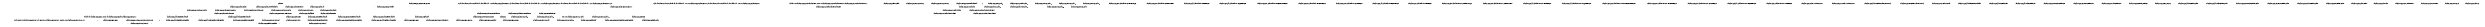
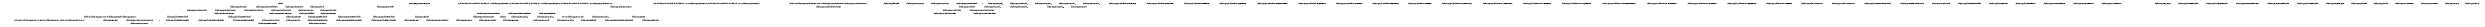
  digraph {
    node [line=-1 sourcePath="d:\github\liveactive\smartanalyzer\logging\nginxlogfieldfilters.h"]
    n1 [label="std::pair<unsigned int,struct SmartAnalyzer::Logging::TimeStruct64>::pair<unsigned int,struct SmartAnalyzer::Logging::TimeStruct64><unsigned int &,struct SmartAnalyzer::Logging::TimeStruct64 const &,void>" line=144 sourcePath="c:\program files (x86)\microsoft visual studio 14.0\vc\include\utility"]
    n2 [label="SmartAnalyzer::Logging::TimeStruct64::TimeStruct64" sourcePath=""]
    n3 [label="std::pair<class std::basic_string<char,struct std::char_traits<char>,class std::allocator<char> >,struct SmartAnalyzer::Logging::LogScanner::RegexStruct>::pair<class std::basic_string<char,struct std::char_traits<char>,class std::allocator<char> >,struct SmartAnalyzer::Logging::LogScanner::RegexStruct><class std::basic_string<char,struct std::char_traits<char>,class std::allocator<char> > &,struct SmartAnalyzer::Logging::LogScanner::RegexStruct &,void>" line=144 sourcePath="c:\program files (x86)\microsoft visual studio 14.0\vc\include\utility"]
    n4 [label="SmartAnalyzer::Logging::LogScanner::RegexStruct::RegexStruct" line=48 sourcePath="d:\github\liveactive\smartanalyzer\logging\include\logscanner.h"]
    2 [comments="bad parsing." line=828 sourcePath="c:\program files (x86)\microsoft visual studio 14.0\vc\include\tuple"]
    n6 [label="std::allocator<struct SmartAnalyzer::Logging::LogSourceTracer::TraceSubResult>::construct<struct SmartAnalyzer::Logging::LogSourceTracer::TraceSubResult,struct SmartAnalyzer::Logging::LogSourceTracer::TraceSubResult const &>" line=653 sourcePath="c:\program files (x86)\microsoft visual studio 14.0\vc\include\xmemory0"]
    n7 [label="SmartAnalyzer::Logging::LogSourceTracer::TraceSubResult::TraceSubResult" line=30 sourcePath="d:\github\liveactive\smartanalyzer\logging\include\logsourcetracer.h"]
    n8 [label="std::allocator<class SmartAnalyzer::Logging::LogEntry>::construct<class SmartAnalyzer::Logging::LogEntry,class SmartAnalyzer::Logging::LogEntry const &>" line=653 sourcePath="c:\program files (x86)\microsoft visual studio 14.0\vc\include\xmemory0"]
    n9 [label="SmartAnalyzer::Logging::LogEntry::LogEntry" line=33 sourcePath="d:\github\liveactive\smartanalyzer\logging\include\logentry.h"]
    n10 [label="std::pair<class std::basic_string<char,struct std::char_traits<char>,class std::allocator<char> > const ,struct SmartAnalyzer::Logging::LogScanner::RegexStruct>::pair<class std::basic_string<char,struct std::char_traits<char>,class std::allocator<char> > const ,struct SmartAnalyzer::Logging::LogScanner::RegexStruct>" line=251 sourcePath="d:\github\liveactive\smartanalyzer\logging\logscanner.cpp"]
    n11 [label="SmartAnalyzer::Logging::ILogFieldFilter::ILogFieldFilter" line=27 sourcePath="d:\github\liveactive\smartanalyzer\logging\ilogfieldfilter.h"]
    n12 [label="SmartAnalyzer::Logging::ILogResultProcessor::ILogResultProcessor" line=14 sourcePath="d:\github\liveactive\smartanalyzer\logging\include\ilogresultprocessor.h"]
    n13 [label="SmartAnalyzer::Logging::Java::LevelLogFieldFilter::LevelLogFieldFilter" line=78 sourcePath="d:\github\liveactive\smartanalyzer\logging\javalogfieldfilters.h"]
    n14 [label="SmartAnalyzer::NPPLogging::ModuleLogDocument::LineStructInfo::LineStructInfo" line=30 sourcePath="d:\github\liveactive\smartanalyzer\nppplugindemo\modulelogdocument.h"]
    10 [comments="bad parsing." line=20 sourcePath="d:\github\liveactive\smartanalyzer\logging\include\logentry.h"]
    n16 [label="SmartAnalyzer::Logging::LogEntry::LogEntry" line=12 sourcePath="d:\github\liveactive\smartanalyzer\logging\include\logentry.h"]
    n17 [label="SmartAnalyzer::Logging::LogFilter::LogFilter" line=27 sourcePath="d:\github\liveactive\smartanalyzer\logging\logfilter.h"]
    n18 [label="SmartAnalyzer::Logging::LogReader::LogReader" sourcePath=""]
    n19 [label="SmartAnalyzer::Logging::LogScanner::LogScanner" line=19 sourcePath="d:\github\liveactive\smartanalyzer\logging\logscanner.cpp"]
    n20 [label="SmartAnalyzer::Logging::LogSourceTracer::LogSourceTracer" line=13 sourcePath="d:\github\liveactive\smartanalyzer\logging\logsourcetracer.cpp"]
    n21 [label="SmartAnalyzer::Logging::LogScanner::RegexStruct::RegexStruct" line=48 sourcePath="d:\github\liveactive\smartanalyzer\logging\include\logscanner.h"]
    n22 [label="SmartAnalyzer::Logging::TraceSourceInfo::TraceSourceInfo" line=17 sourcePath="d:\github\liveactive\smartanalyzer\logging\include\logsourcetracer.h"]
    n23 [label="SmartAnalyzer::Logging::TraceSourceInfo::TraceSourceInfo" line=17 sourcePath="d:\github\liveactive\smartanalyzer\logging\include\logsourcetracer.h"]
    n24 [label="SmartAnalyzer::Logging::LogSorter::LogSorter" line=4 sourcePath="d:\github\liveactive\smartanalyzer\logging\logsorter.cpp"]
    n25 [label="SmartAnalyzer::Logging::LogSourceTracer::LogSourceTracer" line=71 sourcePath="d:\github\liveactive\smartanalyzer\logging\include\logsourcetracer.h"]
    n26 [label="SmartAnalyzer::Logging::Java::MessageLogFieldFilter::MessageLogFieldFilter" line=20 sourcePath="d:\github\liveactive\smartanalyzer\logging\javalogfieldfilters.h"]
    n27 [label="SmartAnalyzer::Logging::Nginx::RemoteAddrLogFieldFilter::RemoteAddrLogFieldFilter" line=86]
    n28 [label="SmartAnalyzer::Logging::Nginx::RequestLogFieldFilter::RequestLogFieldFilter" line=38]
    n29 [label="SmartAnalyzer::Logging::Nginx::StatusLogFieldFilter::StatusLogFieldFilter" line=69]
    n30 [label="SmartAnalyzer::Logging::TimeLogFieldFilter::TimeLogFieldFilter" line=59 sourcePath="d:\github\liveactive\smartanalyzer\logging\ilogfieldfilter.h"]
    n31 [label="SmartAnalyzer::Logging::TimeStruct32::TimeStruct32" line=48 sourcePath="d:\github\liveactive\smartanalyzer\logging\include\timestruct.h"]
    n32 [label="SmartAnalyzer::Logging::TimeStruct32::TimeStruct32" sourcePath=""]
    n33 [label="SmartAnalyzer::Logging::TimeStruct64::TimeStruct64" line=13 sourcePath="d:\github\liveactive\smartanalyzer\logging\include\timestruct.h"]
    n34 [label="SmartAnalyzer::Logging::TimeStruct64::TimeStruct64" sourcePath=""]
    n35 [label="SmartAnalyzer::Logging::LogSourceTracer::TraceResult::TraceResult" line=49 sourcePath="d:\github\liveactive\smartanalyzer\logging\include\logsourcetracer.h"]
    n36 [label="SmartAnalyzer::Logging::LogSourceTracer::TraceResult::TraceResult" line=47 sourcePath="d:\github\liveactive\smartanalyzer\logging\include\logsourcetracer.h"]
    n37 [label="SmartAnalyzer::Logging::LogSourceTracer::TraceSubResult::TraceSubResult" line=29 sourcePath="d:\github\liveactive\smartanalyzer\logging\include\logsourcetracer.h"]
    37 [comments="bad parsing." line=21 sourcePath="d:\github\liveactive\smartanalyzer\logging\include\logentry.h"]
    n39 [label="SmartAnalyzer::Logging::TimeStruct64::operator=" sourcePath=""]
    n40 [label="SmartAnalyzer::Logging::LogEntry::operator=" line=34 sourcePath="d:\github\liveactive\smartanalyzer\logging\include\logentry.h"]
    n41 [label="SmartAnalyzer::Logging::LogSourceTracer::operator=" line=71 sourcePath="d:\github\liveactive\smartanalyzer\logging\include\logsourcetracer.h"]
    n42 [label="SmartAnalyzer::Logging::TraceSourceInfo::operator=" line=17 sourcePath="d:\github\liveactive\smartanalyzer\logging\include\logsourcetracer.h"]
    n43 [label="SmartAnalyzer::Logging::TimeStruct32::operator==" line=63 sourcePath="d:\github\liveactive\smartanalyzer\logging\include\timestruct.h"]
    n44 [label="SmartAnalyzer::Logging::TimeStruct64::operator==" line=23 sourcePath="d:\github\liveactive\smartanalyzer\logging\include\timestruct.h"]
    n45 [label="SmartAnalyzer::Logging::TimeStruct32::operator!=" line=75 sourcePath="d:\github\liveactive\smartanalyzer\logging\include\timestruct.h"]
    n46 [label="SmartAnalyzer::Logging::TimeStruct64::operator!=" line=35 sourcePath="d:\github\liveactive\smartanalyzer\logging\include\timestruct.h"]
    n47 [label="SmartAnalyzer::Logging::Nginx::`dynamic initializer for 'ANY_REQUEST_MESSAGE''" line=19]
    n48 [label="SmartAnalyzer::Logging::Nginx::`dynamic initializer for 'ANY_REQUEST_METHOD''" line=18]
    n49 [label="SmartAnalyzer::Logging::Java::`dynamic initializer for 'LEVEL_FILTER_NAME''" line=13 sourcePath="d:\github\liveactive\smartanalyzer\logging\javalogfieldfilters.h"]
    n50 [label="SmartAnalyzer::Logging::Java::`dynamic initializer for 'MESSAGE_FILTER_NAME''" line=14 sourcePath="d:\github\liveactive\smartanalyzer\logging\javalogfieldfilters.h"]
    n51 [label="SmartAnalyzer::Logging::Nginx::`dynamic initializer for 'REMOTE_ADDRESS_FILTER_NAME''" line=16]
    n52 [label="SmartAnalyzer::Logging::Nginx::`dynamic initializer for 'REQUEST_FILTER_NAME''" line=14]
    n53 [label="SmartAnalyzer::Logging::Nginx::`dynamic initializer for 'STATUS_FILTER_NAME''" line=15]
    n54 [label="SmartAnalyzer::Logging::Java::`dynamic initializer for 'THREAD_FILTER_NAME''" line=15 sourcePath="d:\github\liveactive\smartanalyzer\logging\javalogfieldfilters.h"]
    n55 [label="SmartAnalyzer::Logging::`dynamic initializer for 'TIME_FILTER_NAME''" line=9 sourcePath="d:\github\liveactive\smartanalyzer\logging\ilogfieldfilter.h"]
    n56 [label="SmartAnalyzer::Logging::Nginx::`dynamic atexit destructor for 'ANY_REQUEST_MESSAGE''" line=19]
    n57 [label="SmartAnalyzer::Logging::Nginx::`dynamic atexit destructor for 'ANY_REQUEST_METHOD''" line=18]
    n58 [label="SmartAnalyzer::Logging::Java::`dynamic atexit destructor for 'LEVEL_FILTER_NAME''" line=13 sourcePath="d:\github\liveactive\smartanalyzer\logging\javalogfieldfilters.h"]
    n59 [label="SmartAnalyzer::Logging::Java::`dynamic atexit destructor for 'MESSAGE_FILTER_NAME''" line=14 sourcePath="d:\github\liveactive\smartanalyzer\logging\javalogfieldfilters.h"]
    n60 [label="SmartAnalyzer::Logging::Nginx::`dynamic atexit destructor for 'REMOTE_ADDRESS_FILTER_NAME''" line=16]
    n61 [label="SmartAnalyzer::Logging::Nginx::`dynamic atexit destructor for 'REQUEST_FILTER_NAME''" line=14]
    n62 [label="SmartAnalyzer::Logging::Nginx::`dynamic atexit destructor for 'STATUS_FILTER_NAME''" line=15]
    n63 [label="SmartAnalyzer::Logging::Java::`dynamic atexit destructor for 'THREAD_FILTER_NAME''" line=15 sourcePath="d:\github\liveactive\smartanalyzer\logging\javalogfieldfilters.h"]
    n64 [label="SmartAnalyzer::Logging::`dynamic atexit destructor for 'TIME_FILTER_NAME''" line=9 sourcePath="d:\github\liveactive\smartanalyzer\logging\ilogfieldfilter.h"]
    n65 [label="SmartAnalyzer::Logging::LogScanner::`vector deleting destructor'" line=59 sourcePath="d:\github\liveactive\smartanalyzer\logging\include\logscanner.h"]
    n66 [label="SmartAnalyzer::Logging::LogSourceTracer::`vector deleting destructor'" line=71 sourcePath="d:\github\liveactive\smartanalyzer\logging\include\logsourcetracer.h"]
    n67 [label="SmartAnalyzer::Logging::TimeStruct32::operator<" line=54 sourcePath="d:\github\liveactive\smartanalyzer\logging\include\timestruct.h"]
    n68 [label="SmartAnalyzer::Logging::TimeStruct64::operator<" line=19 sourcePath="d:\github\liveactive\smartanalyzer\logging\include\timestruct.h"]
    n69 [label="SmartAnalyzer::Logging::TimeStruct32::operator<=" line=67 sourcePath="d:\github\liveactive\smartanalyzer\logging\include\timestruct.h"]
    n70 [label="SmartAnalyzer::Logging::TimeStruct64::operator<=" line=27 sourcePath="d:\github\liveactive\smartanalyzer\logging\include\timestruct.h"]
    n71 [label="SmartAnalyzer::Logging::TimeStruct32::operator>=" line=71 sourcePath="d:\github\liveactive\smartanalyzer\logging\include\timestruct.h"]
    n72 [label="SmartAnalyzer::Logging::TimeStruct64::operator>=" line=31 sourcePath="d:\github\liveactive\smartanalyzer\logging\include\timestruct.h"]
    n73 [label="std::less<struct SmartAnalyzer::Logging::TimeStruct64>::operator()" line=238 sourcePath="c:\program files (x86)\microsoft visual studio 14.0\vc\include\xstddef"]
    n74 [label=compare_logentry line=13 sourcePath="d:\github\liveactive\smartanalyzer\logging\logsorter.cpp"]
    n75 [label="SmartAnalyzer::Logging::LogEntry::GetLogTime" line=43 sourcePath="d:\github\liveactive\smartanalyzer\logging\include\logentry.h"]
    n76 [label="SmartAnalyzer::Logging::CreateJavaLogFilter" line=10 sourcePath="d:\github\liveactive\smartanalyzer\logging\logfilter.cpp"]
    n77 [label="SmartAnalyzer::Logging::Java::LevelLogFieldFilter::MatchCreate" line=67 sourcePath="d:\github\liveactive\smartanalyzer\logging\javalogfieldfilters.h"]
    n78 [label="SmartAnalyzer::Logging::Java::MessageLogFieldFilter::MatchCreate" line=25 sourcePath="d:\github\liveactive\smartanalyzer\logging\javalogfieldfilters.h"]
    n79 [label="SmartAnalyzer::Logging::TimeLogFieldFilter::MatchCreate" line=33 sourcePath="d:\github\liveactive\smartanalyzer\logging\ilogfieldfilter.h"]
    n80 [label="SmartAnalyzer::IsFinished::TimeLogFieldFilter::ExtractTime" line=35 sourcePath="d:\github\liveactive\smartanalyzer\logging\ilogfieldfilter.cpp"]
    n81 [label="SmartAnalyzer::Logging::TimeStruct64::Set" line=39 sourcePath="d:\github\liveactive\smartanalyzer\logging\include\timestruct.h"]
    n82 [label="SmartAnalyzer::Logging::Java::LevelLogFieldFilter::CreateLogLevelStrEnumMap" line=8 sourcePath="d:\github\liveactive\smartanalyzer\logging\javalogfieldfilters.cpp"]
    n83 [label="SmartAnalyzer::Logging::TimeLogFieldFilter::CreateMonthStrToIntMap" line=10 sourcePath="d:\github\liveactive\smartanalyzer\logging\ilogfieldfilter.cpp"]
    n84 [label="SmartAnalyzer::Logging::CreateNginxLogFilter" line=59 sourcePath="d:\github\liveactive\smartanalyzer\logging\logfilter.cpp"]
    n85 [label="SmartAnalyzer::Logging::Nginx::RequestLogFieldFilter::MatchCreate" line=26]
    n86 [label="SmartAnalyzer::Logging::Nginx::StatusLogFieldFilter::MatchCreate" line=54]
    n87 [label="SmartAnalyzer::Logging::LogSourceTracer::DirectTrace" sourcePath=""]
    n88 [label="SmartAnalyzer::Logging::Java::ThreadLogFieldFilter::ExtractThreadId" sourcePath=""]
    n89 [label="SmartAnalyzer::Logging::ILogFieldFilter::Filter" sourcePath=""]
    n90 [label="SmartAnalyzer::Logging::Java::LevelLogFieldFilter::Filter" line=26 sourcePath="d:\github\liveactive\smartanalyzer\logging\javalogfieldfilters.cpp"]
    n91 [label="SmartAnalyzer::Logging::LogFilter::Filter" line=30 sourcePath="d:\github\liveactive\smartanalyzer\logging\logfilter.h"]
    n92 [label="SmartAnalyzer::Logging::ILogFieldFilter::GetName" sourcePath=""]
    n93 [label="SmartAnalyzer::Logging::Java::MessageLogFieldFilter::Filter" line=39 sourcePath="d:\github\liveactive\smartanalyzer\logging\javalogfieldfilters.h"]
    n94 [label="SmartAnalyzer::Logging::Nginx::RemoteAddrLogFieldFilter::Filter" line=18 sourcePath="d:\github\liveactive\smartanalyzer\logging\nginxlogfieldfilters.cpp"]
    n95 [label="SmartAnalyzer::Logging::Nginx::RequestLogFieldFilter::Filter" line=6 sourcePath="d:\github\liveactive\smartanalyzer\logging\nginxlogfieldfilters.cpp"]
    n96 [label="SmartAnalyzer::Logging::Nginx::StatusLogFieldFilter::Filter" line=12 sourcePath="d:\github\liveactive\smartanalyzer\logging\nginxlogfieldfilters.cpp"]
    n97 [label="SmartAnalyzer::Logging::TimeLogFieldFilter::Filter" line=29 sourcePath="d:\github\liveactive\smartanalyzer\logging\ilogfieldfilter.cpp"]
    n98 [label="SmartAnalyzer::NPPLogging::ModuleLogDocument::FindNearestLine" line=46 sourcePath="d:\github\liveactive\smartanalyzer\nppplugindemo\modulelogdocument.cpp"]
    n99 [label="SmartAnalyzer::NPPLogging::ThreadLogDocument::FindNearestLine" line=32 sourcePath="d:\github\liveactive\smartanalyzer\nppplugindemo\threadlogdocument.cpp"]
-   n100 [label="SmartAnalyzer::Logging::ILogFieldFilter::GetFilterRegex" line=21 sourcePath="d:\github\liveactive\smartanalyzer\logging\ilogfieldfilter.h"]
    n101 [label="SmartAnalyzer::Logging::LogEntry::GetLogString" line=51 sourcePath="d:\github\liveactive\smartanalyzer\logging\include\logentry.h"]
    n102 [label="SmartAnalyzer::Logging::LogEntry::GetLogString" line=47 sourcePath="d:\github\liveactive\smartanalyzer\logging\include\logentry.h"]
    n103 [label="SmartAnalyzer::Logging::LogEntry::GetLogThreadId" line=59 sourcePath="d:\github\liveactive\smartanalyzer\logging\include\logentry.h"]
    n104 [label="SmartAnalyzer::Logging::LogEntry::GetModuleName" line=55 sourcePath="d:\github\liveactive\smartanalyzer\logging\include\logentry.h"]
    n105 [label="SmartAnalyzer::Logging::LogScanner::GetModuleNameTracerMap" line=64 sourcePath="d:\github\liveactive\smartanalyzer\logging\logscanner.cpp"]
    n106 [label="SmartAnalyzer::Logging::Java::LevelLogFieldFilter::GetName" line=89 sourcePath="d:\github\liveactive\smartanalyzer\logging\javalogfieldfilters.h"]
    n107 [label="SmartAnalyzer::Logging::Java::MessageLogFieldFilter::GetName" line=45 sourcePath="d:\github\liveactive\smartanalyzer\logging\javalogfieldfilters.h"]
    n108 [label="SmartAnalyzer::Logging::Nginx::RemoteAddrLogFieldFilter::GetName" line=93]
    n109 [label="SmartAnalyzer::Logging::Nginx::RequestLogFieldFilter::GetName" line=42]
    n110 [label="SmartAnalyzer::Logging::Nginx::StatusLogFieldFilter::GetName" line=76]
    n111 [label="SmartAnalyzer::Logging::TimeLogFieldFilter::GetName" line=68 sourcePath="d:\github\liveactive\smartanalyzer\logging\ilogfieldfilter.h"]
    n112 [label="SmartAnalyzer::NPPLogging::MergedLogDocument::ImportFrom" line=16 sourcePath="d:\github\liveactive\smartanalyzer\nppplugindemo\mergedlogdocument.cpp"]
    n113 [label="SmartAnalyzer::NPPLogging::ModuleLogDocument::ImportFrom" line=15 sourcePath="d:\github\liveactive\smartanalyzer\nppplugindemo\modulelogdocument.cpp"]
    n114 [label="SmartAnalyzer::Logging::LogScanner::IsFinished" line=290 sourcePath="d:\github\liveactive\smartanalyzer\logging\logscanner.cpp"]
    n115 [label=LogSearchDemo line=24 sourcePath="d:\github\liveactive\smartanalyzer\nppplugindemo\logsearchdefinition.cpp"]
    n116 [label="SmartAnalyzer::Logging::LogScanner::RetrieveResults" line=265 sourcePath="d:\github\liveactive\smartanalyzer\logging\logscanner.cpp"]
    n117 [label="SmartAnalyzer::Logging::LogScanner::Scan" line=183 sourcePath="d:\github\liveactive\smartanalyzer\logging\logscanner.cpp"]
    n118 [label="SmartAnalyzer::Logging::LogScanner::ParseFilter" line=117 sourcePath="d:\github\liveactive\smartanalyzer\logging\logscanner.cpp"]
    n119 [label="SmartAnalyzer::Logging::LogReader::Read" line=15 sourcePath="d:\github\liveactive\smartanalyzer\logging\logreader.cpp"]
    n120 [label="SmartAnalyzer::Logging::LogScanner::Pause" line=254 sourcePath="d:\github\liveactive\smartanalyzer\logging\logscanner.cpp"]
    n121 [label="SmartAnalyzer::Logging::ILogResultProcessor::PushFilteredResults" sourcePath=""]
    n122 [label="SmartAnalyzer::Logging::LogSorter::PushFilteredResults" line=18 sourcePath="d:\github\liveactive\smartanalyzer\logging\logsorter.cpp"]
    n123 [label="SmartAnalyzer::Logging::LogSorter::RetrieveResults" line=26 sourcePath="d:\github\liveactive\smartanalyzer\logging\logsorter.cpp"]
    n124 [label="SmartAnalyzer::Logging::LogSourceTracer::SearchTrace" line=68 sourcePath="d:\github\liveactive\smartanalyzer\logging\logsourcetracer.cpp"]
    n125 [label="SmartAnalyzer::Logging::TimeStruct32::Set" line=79 sourcePath="d:\github\liveactive\smartanalyzer\logging\include\timestruct.h"]
    n126 [label="SmartAnalyzer::Logging::LogScanner::Stop" line=259 sourcePath="d:\github\liveactive\smartanalyzer\logging\logscanner.cpp"]
    n127 [label="SmartAnalyzer::Logging::LogSourceTracer::Trace" line=23 sourcePath="d:\github\liveactive\smartanalyzer\logging\logsourcetracer.cpp"]
    n128 [label="SmartAnalyzer::NPPLogging::LogDocumentBase::TraceInternal" line=67 sourcePath="d:\github\liveactive\smartanalyzer\nppplugindemo\logdocumentbase.cpp"]
    n1 -> n2
    n3 -> n4
    2 -> n2
    n6 -> n7
    n8 -> n9
    n9 -> n2
    n10 -> n4
    n13 -> n11
    n14 -> n2
    10 -> n2
    n16 -> n2
    n19 -> n20
    n19 -> n21
    n19 -> n22
    n20 -> n23
    n24 -> n12
    n25 -> n23
    n26 -> n11
    n27 -> n11
    n28 -> n11
    n29 -> n11
    n30 -> n2
    n30 -> n11
    37 -> n39
    n40 -> n39
    n41 -> n42
    n45 -> n43
    n46 -> n44
    n69 -> n43
    n69 -> n67
    n70 -> n44
    n70 -> n68
    n71 -> n67
    n72 -> n68
    n73 -> n68
    n74 -> n68
    n74 -> n75
    n76 -> n17
    n76 -> n77
    n76 -> n78
    n76 -> n79
    n77 -> n13
    n77 -> n13
    n78 -> n26
    n79 -> n30
    n79 -> n30
    n79 -> n34
    n79 -> n80
    n79 -> n80
    n79 -> n80
    n79 -> n81
    n80 -> n33
    n84 -> n17
    n84 -> n79
    n84 -> n85
    n84 -> n86
    n85 -> n28
    n85 -> n28
    n86 -> n29
    n86 -> n29
    n91 -> n89
    n91 -> n89
    n91 -> n89
    n91 -> n92
    n91 -> n92
    n91 -> n92
    n97 -> n70
    n97 -> n72
    n97 -> n80
    n98 -> n46
    n99 -> n46
    n112 -> n101
    n112 -> n104
    n113 -> n75
    n113 -> n75
    n113 -> n101
    n113 -> n103
    n115 -> n19
    n115 -> n104
    n115 -> n105
    n115 -> n105
    n115 -> n116
    n115 -> n117
    n117 -> n24
    n117 -> n24
    n117 -> n118
    n117 -> n119
    n118 -> n76
    n118 -> n76
    n118 -> n84
    n118 -> n84
    n119 -> n16
    n119 -> n80
    n119 -> n89
    n119 -> n101
    n119 -> n121
    n124 -> n35
    n124 -> n36
    n127 -> n35
    n127 -> n36
    n127 -> n37
    n127 -> n124
    n128 -> n127
  }
